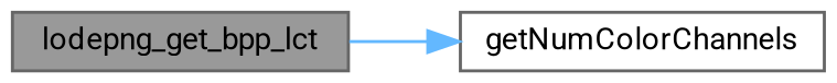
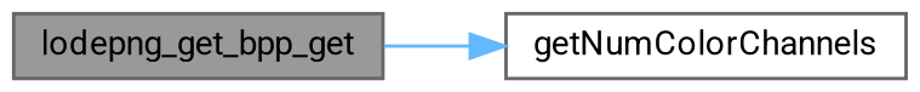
  digraph {
    rankdir=LR
    fontname=Roboto
    node [fontname=Roboto fontsize=10 shape=box style=filled]
-   n1 [color=gray40 fillcolor=grey60 fontcolor=black height=0.2 label=lodepng_get_bpp_lct width=0.4]
+   n1 [color=gray40 fillcolor=grey60 fontcolor=black height=0.2 label=lodepng_get_bpp_get width=0.4]
    n2 [color=grey40 fillcolor=white height=0.2 label=getNumColorChannels width=0.4]
    n1 -> n2 [color=steelblue1 fontname=Roboto fontsize=10 labelfontname=Helvetica labelfontsize=10 style=solid]
  }
